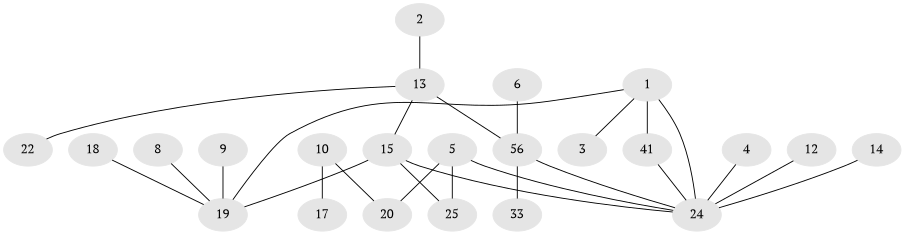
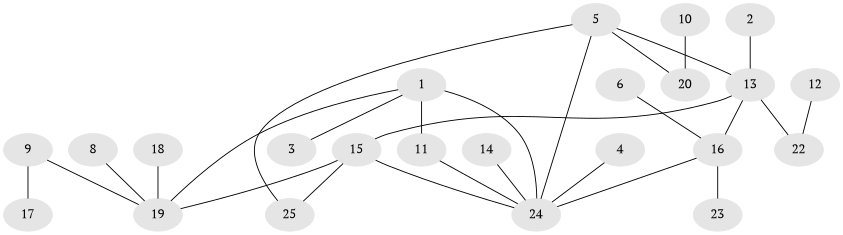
  graph {
    fontname="PT Serif"
    node [color=gray90 fontname="PT Serif" style=filled]
    edge [fontname="PT Serif" weight=1.0]
    1
    3
-   11 [label=41]
+   11
    19
    24
    2
    13
-   16 [label=56]
+   16
    15
    22
    4
    5
    20
    25
    6
-   23 [label=33]
+   23
    8
    9
    10
    17
    12
    14
    18
    1 -- 3
    1 -- 11 [weight=2.0]
    1 -- 19
    1 -- 24 [weight=2.0]
    11 -- 24
    2 -- 13
    13 -- 16 [weight=2.0]
    13 -- 15
    13 -- 22
    16 -- 24
    16 -- 23
    15 -- 19
    15 -- 24
    15 -- 25
    4 -- 24
    5 -- 24
+   5 -- 13
    5 -- 20
    5 -- 25
    6 -- 16
    8 -- 19
    9 -- 19
    10 -- 20
-   10 -- 17
-   12 -- 24
+   9 -- 17
+   12 -- 22
    14 -- 24
    18 -- 19
  }
